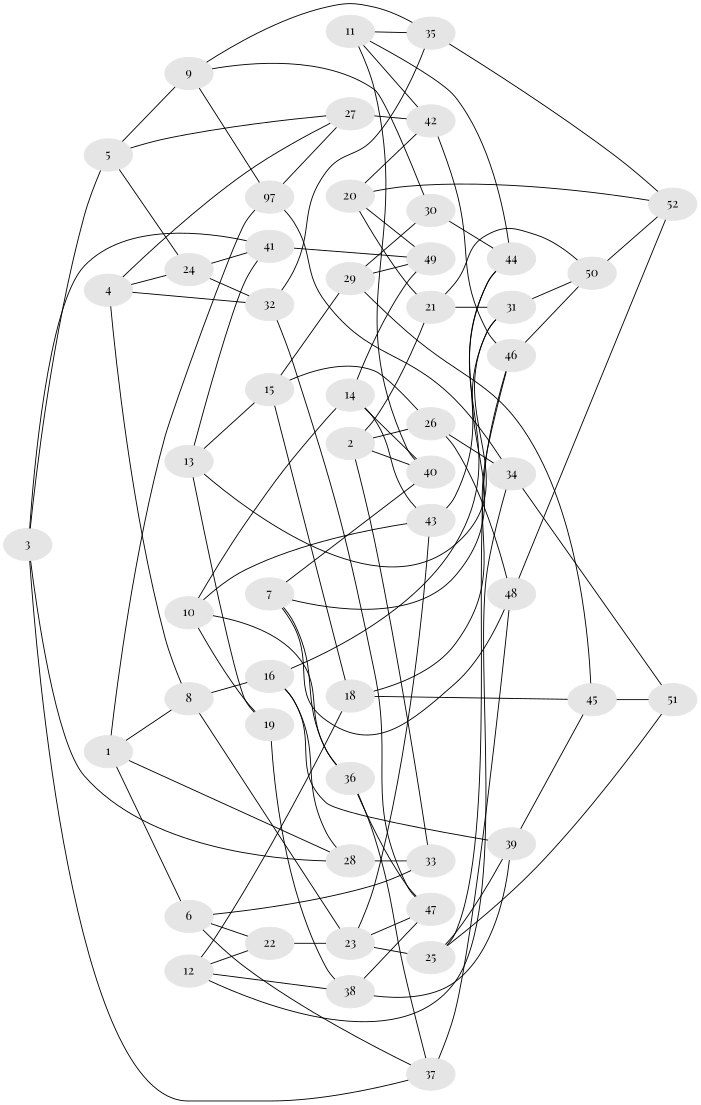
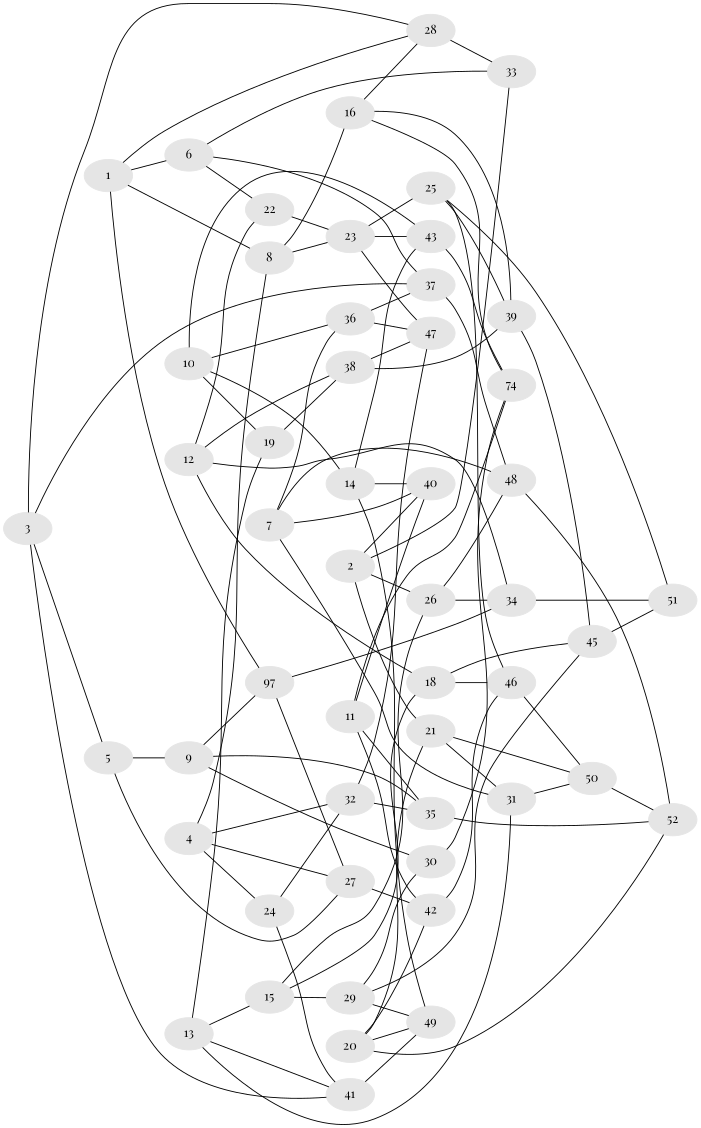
  graph {
    fontname="Playfair Display"
    rankdir=LR
    node [color=gray90 fontname="Playfair Display" style=filled]
    edge [fontname="Playfair Display"]
    1
    6
    8
    n4 [label=97]
    28
    33
    37
    22
    16
    23
    27
    34
    2
    21
    26
    40
    31
    50
    48
    3
    5
    41
    24
    9
    49
    4
    32
    42
    35
    47
    30
    7
    36
    52
-   44
+   44 [label=74]
    39
    10
    14
    19
    43
    38
    11
    46
    12
    18
    45
    51
    13
    15
    29
    20
    25
    1 -- 6
    1 -- 8
    1 -- n4
    1 -- 28
    6 -- 33
    6 -- 37
    6 -- 22
    8 -- 16
    8 -- 23
    n4 -- 27
    n4 -- 34
    28 -- 33
    37 -- 48
    22 -- 23
    16 -- 28
    16 -- 44
    16 -- 39
    23 -- 47
    23 -- 43
    23 -- 25
    27 -- 42
    34 -- 51
    2 -- 33
    2 -- 21
    2 -- 26
    2 -- 40
    21 -- 31
    21 -- 50
    26 -- 34
    26 -- 48
    31 -- 50
    50 -- 52
    48 -- 52
    3 -- 28
    3 -- 37
    3 -- 5
    3 -- 41
    5 -- 27
-   5 -- 24
    5 -- 9
    41 -- 49
    24 -- 41
    24 -- 32
    9 -- n4
    9 -- 35
    9 -- 30
    4 -- 8
    4 -- 27
    4 -- 24
    4 -- 32
    32 -- 35
    32 -- 47
    42 -- 46
    35 -- 52
    30 -- 44
    7 -- 40
    7 -- 31
    7 -- 48
    7 -- 36
    36 -- 37
    36 -- 47
    39 -- 45
    10 -- 36
    10 -- 14
    10 -- 19
    10 -- 43
    14 -- 40
    14 -- 49
    14 -- 43
    19 -- 38
    43 -- 44
    38 -- 47
    38 -- 39
    11 -- 40
    11 -- 42
    11 -- 35
    11 -- 44
    46 -- 50
    12 -- 22
    12 -- 34
    12 -- 38
    12 -- 18
    18 -- 46
    18 -- 45
    45 -- 51
    13 -- 31
    13 -- 41
    13 -- 19
    13 -- 15
    15 -- 26
    15 -- 18
    15 -- 29
    29 -- 49
    29 -- 30
    29 -- 45
    20 -- 21
    20 -- 49
    20 -- 42
    20 -- 52
    25 -- 39
    25 -- 46
    25 -- 51
  }
